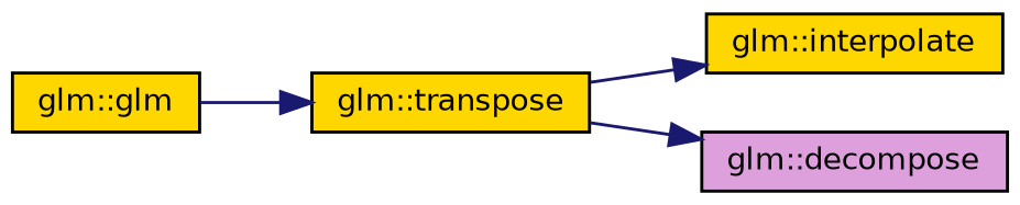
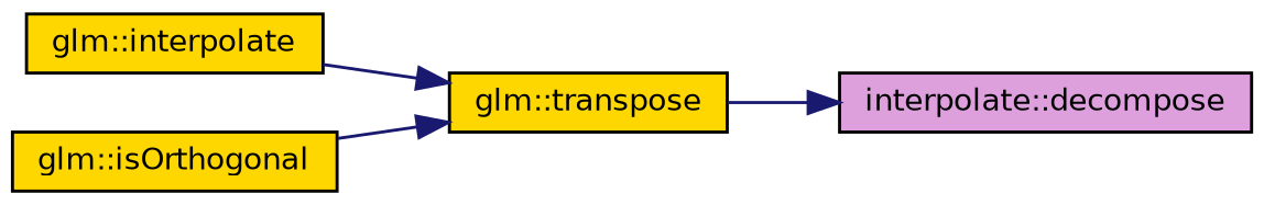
  digraph {
    rankdir=RL
    node [color=black fillcolor=gold fontname=Helvetica fontsize=10 shape=record style=filled]
    edge [color=midnightblue dir=back fontname=Helvetica fontsize=10 labelfontname=Helvetica labelfontsize=10 style=solid]
    n1 [fontcolor=black height=0.2 label="glm::transpose" width=0.4]
    n2 [height=0.2 label="glm::interpolate" width=0.4]
-   n3 [height=0.2 label="glm::glm" width=0.4]
-   n4 [fillcolor=plum height=0.2 label="glm::decompose" width=0.4]
-   n2 -> n1
+   n3 [height=0.2 label="glm::isOrthogonal" width=0.4]
+   n4 [fillcolor=plum height=0.2 label="interpolate::decompose" width=0.4]
+   n1 -> n2
    n1 -> n3
    n4 -> n1
  }
